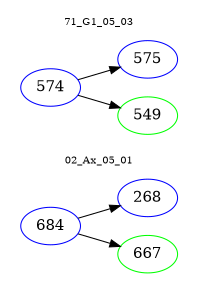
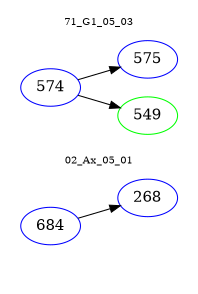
  digraph {
    rankdir=LR
    node [color=blue]
    edge [color=black]
    n1 [label=684]
-   n2 [color=green label=667]
    n3 [label=268]
    n4 [label=574]
    n5 [color=green label=549]
    n6 [label=575]
    subgraph cluster_1 {
      color=white
      fontsize=10
      label="02_Ax_05_01"
      n1
-     n2
      n3
    }
    subgraph cluster_2 {
      color=white
      fontsize=10
      label="71_G1_05_03"
      n4
      n5
      n6
    }
-   n1 -> n2
    n1 -> n3
    n4 -> n5
    n4 -> n6
  }
